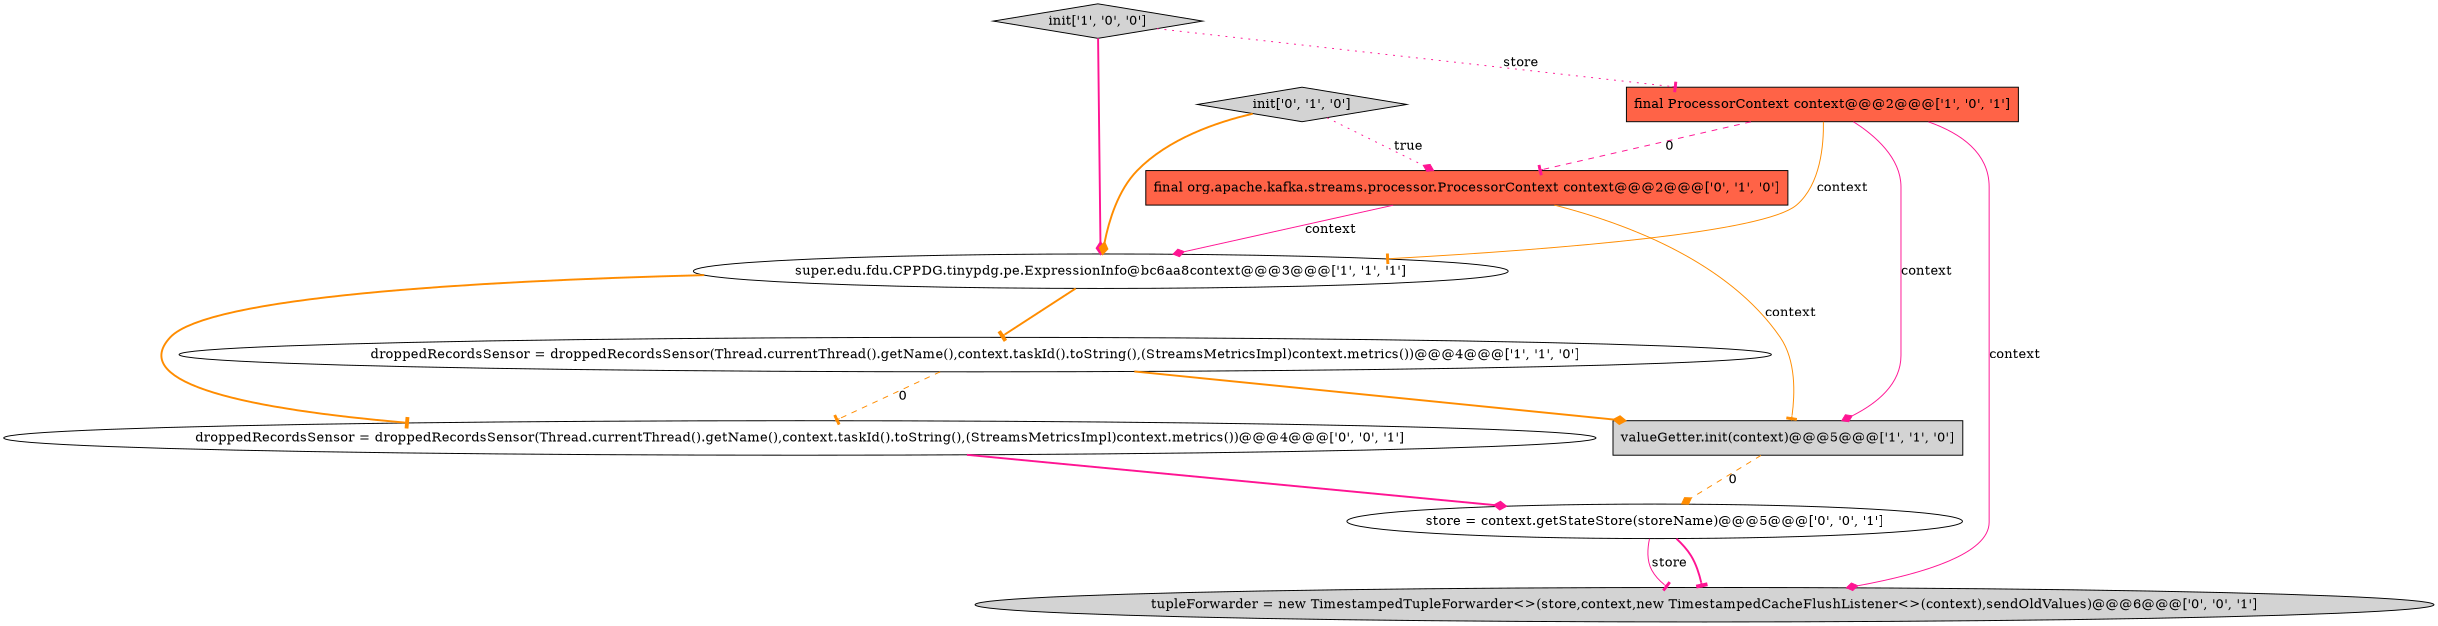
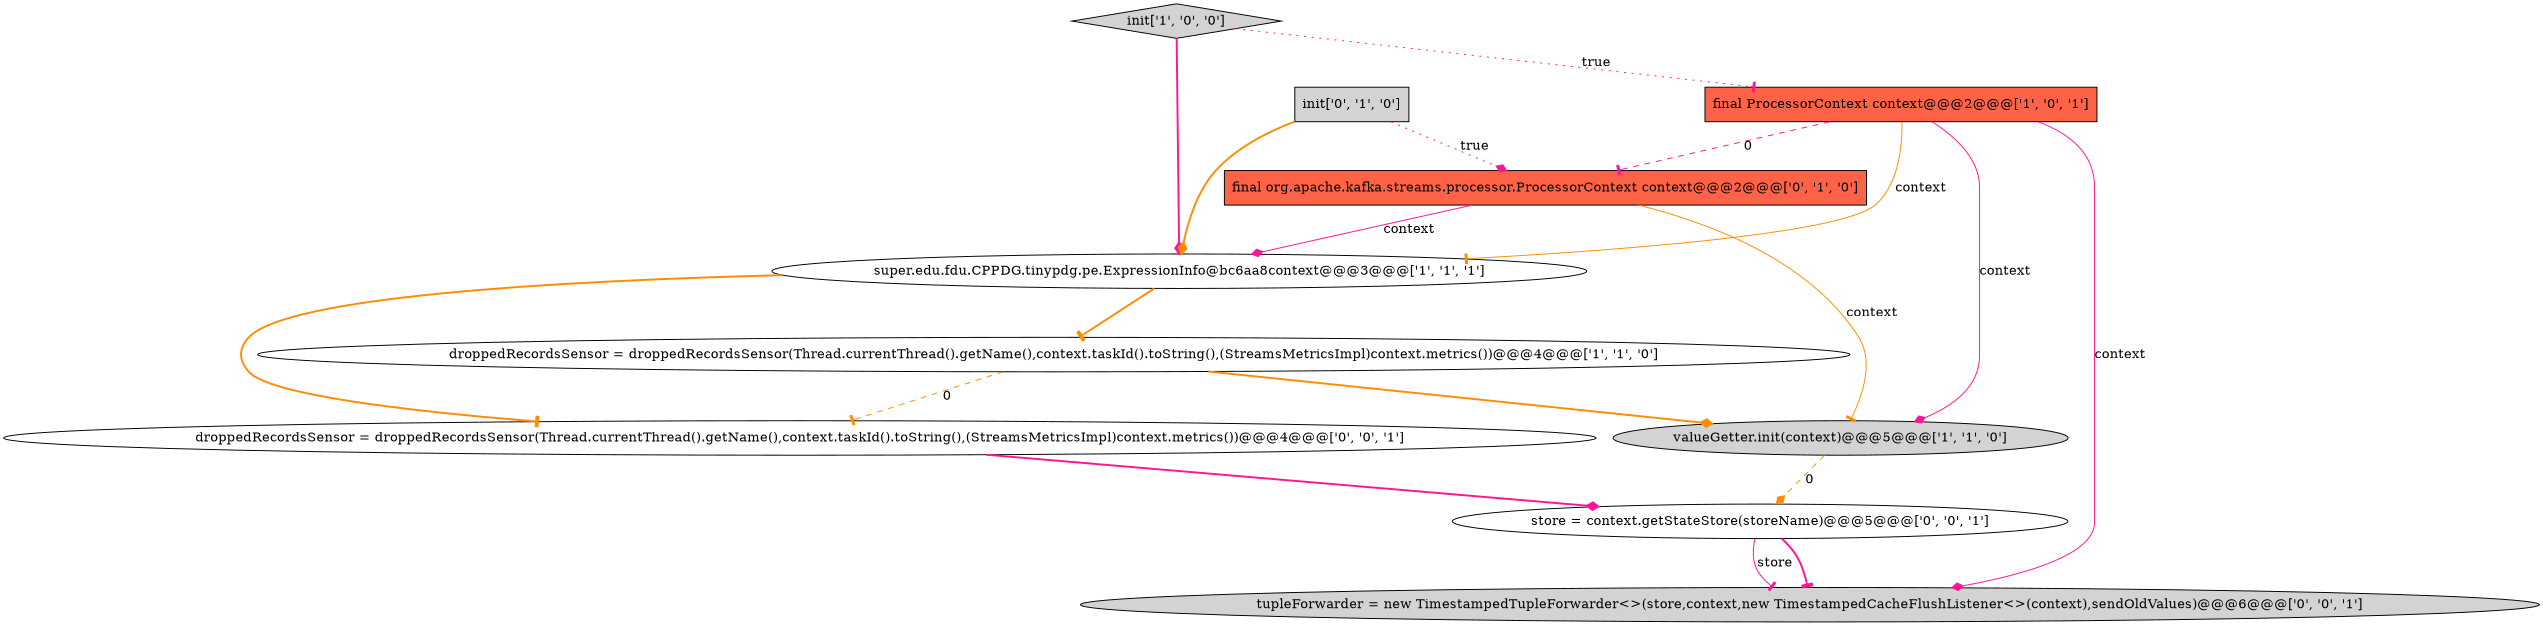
  digraph {
    node [fillcolor=lightgray shape=ellipse style=filled]
    edge [arrowhead=tee color=deeppink style=bold]
    n1 [label="init['1', '0', '0']" shape=diamond]
    n2 [fillcolor=tomato label="final ProcessorContext context@@@2@@@['1', '0', '1']" shape=box]
    n3 [fillcolor=white label="super.edu.fdu.CPPDG.tinypdg.pe.ExpressionInfo@bc6aa8context@@@3@@@['1', '1', '1']"]
    n4 [label="tupleForwarder = new TimestampedTupleForwarder<>(store,context,new TimestampedCacheFlushListener<>(context),sendOldValues)@@@6@@@['0', '0', '1']"]
    n5 [fillcolor=tomato label="final org.apache.kafka.streams.processor.ProcessorContext context@@@2@@@['0', '1', '0']" shape=box]
-   n6 [label="valueGetter.init(context)@@@5@@@['1', '1', '0']" shape=box]
+   n6 [label="valueGetter.init(context)@@@5@@@['1', '1', '0']"]
    n7 [fillcolor=white label="droppedRecordsSensor = droppedRecordsSensor(Thread.currentThread().getName(),context.taskId().toString(),(StreamsMetricsImpl)context.metrics())@@@4@@@['0', '0', '1']"]
    n8 [fillcolor=white label="droppedRecordsSensor = droppedRecordsSensor(Thread.currentThread().getName(),context.taskId().toString(),(StreamsMetricsImpl)context.metrics())@@@4@@@['1', '1', '0']"]
    n9 [fillcolor=white label="store = context.getStateStore(storeName)@@@5@@@['0', '0', '1']"]
-   n10 [label="init['0', '1', '0']" shape=diamond]
-   n1 -> n2 [label=store style=dotted]
+   n10 [label="init['0', '1', '0']" shape=box]
+   n1 -> n2 [label=true style=dotted]
    n1 -> n3 [arrowhead=diamond]
    n2 -> n3 [color=darkorange label=context style=solid]
    n2 -> n4 [arrowhead=diamond label=context style=solid]
    n2 -> n5 [label=0 style=dashed]
    n2 -> n6 [arrowhead=diamond label=context style=solid]
    n3 -> n7 [color=darkorange]
    n3 -> n8 [color=darkorange]
    n5 -> n3 [arrowhead=diamond label=context style=solid]
    n5 -> n6 [color=darkorange label=context style=solid]
    n6 -> n9 [arrowhead=diamond color=darkorange label=0 style=dashed]
    n7 -> n9 [arrowhead=diamond]
    n8 -> n6 [arrowhead=diamond color=darkorange]
    n8 -> n7 [color=darkorange label=0 style=dashed]
    n9 -> n4
    n9 -> n4 [label=store style=solid]
    n10 -> n3 [arrowhead=diamond color=darkorange]
    n10 -> n5 [arrowhead=diamond label=true style=dotted]
  }
